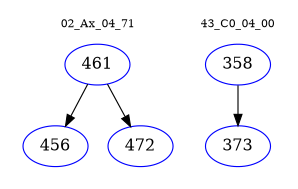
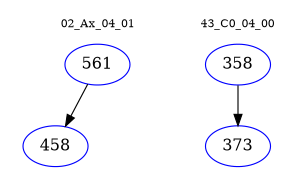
  digraph {
    node [color=blue]
    edge [color=black]
-   n1 [label=461]
-   n2 [label=456]
-   n3 [label=472]
+   n1 [label=561]
+   n2 [label=458]
    n4 [label=358]
    n5 [label=373]
    subgraph cluster_1 {
      color=white
      fontsize=10
-     label="02_Ax_04_71"
+     label="02_Ax_04_01"
      n1
      n2
-     n3
    }
    subgraph cluster_2 {
      color=white
      fontsize=10
      label="43_C0_04_00"
      n4
      n5
    }
    n1 -> n2
-   n1 -> n3
    n4 -> n5
  }
